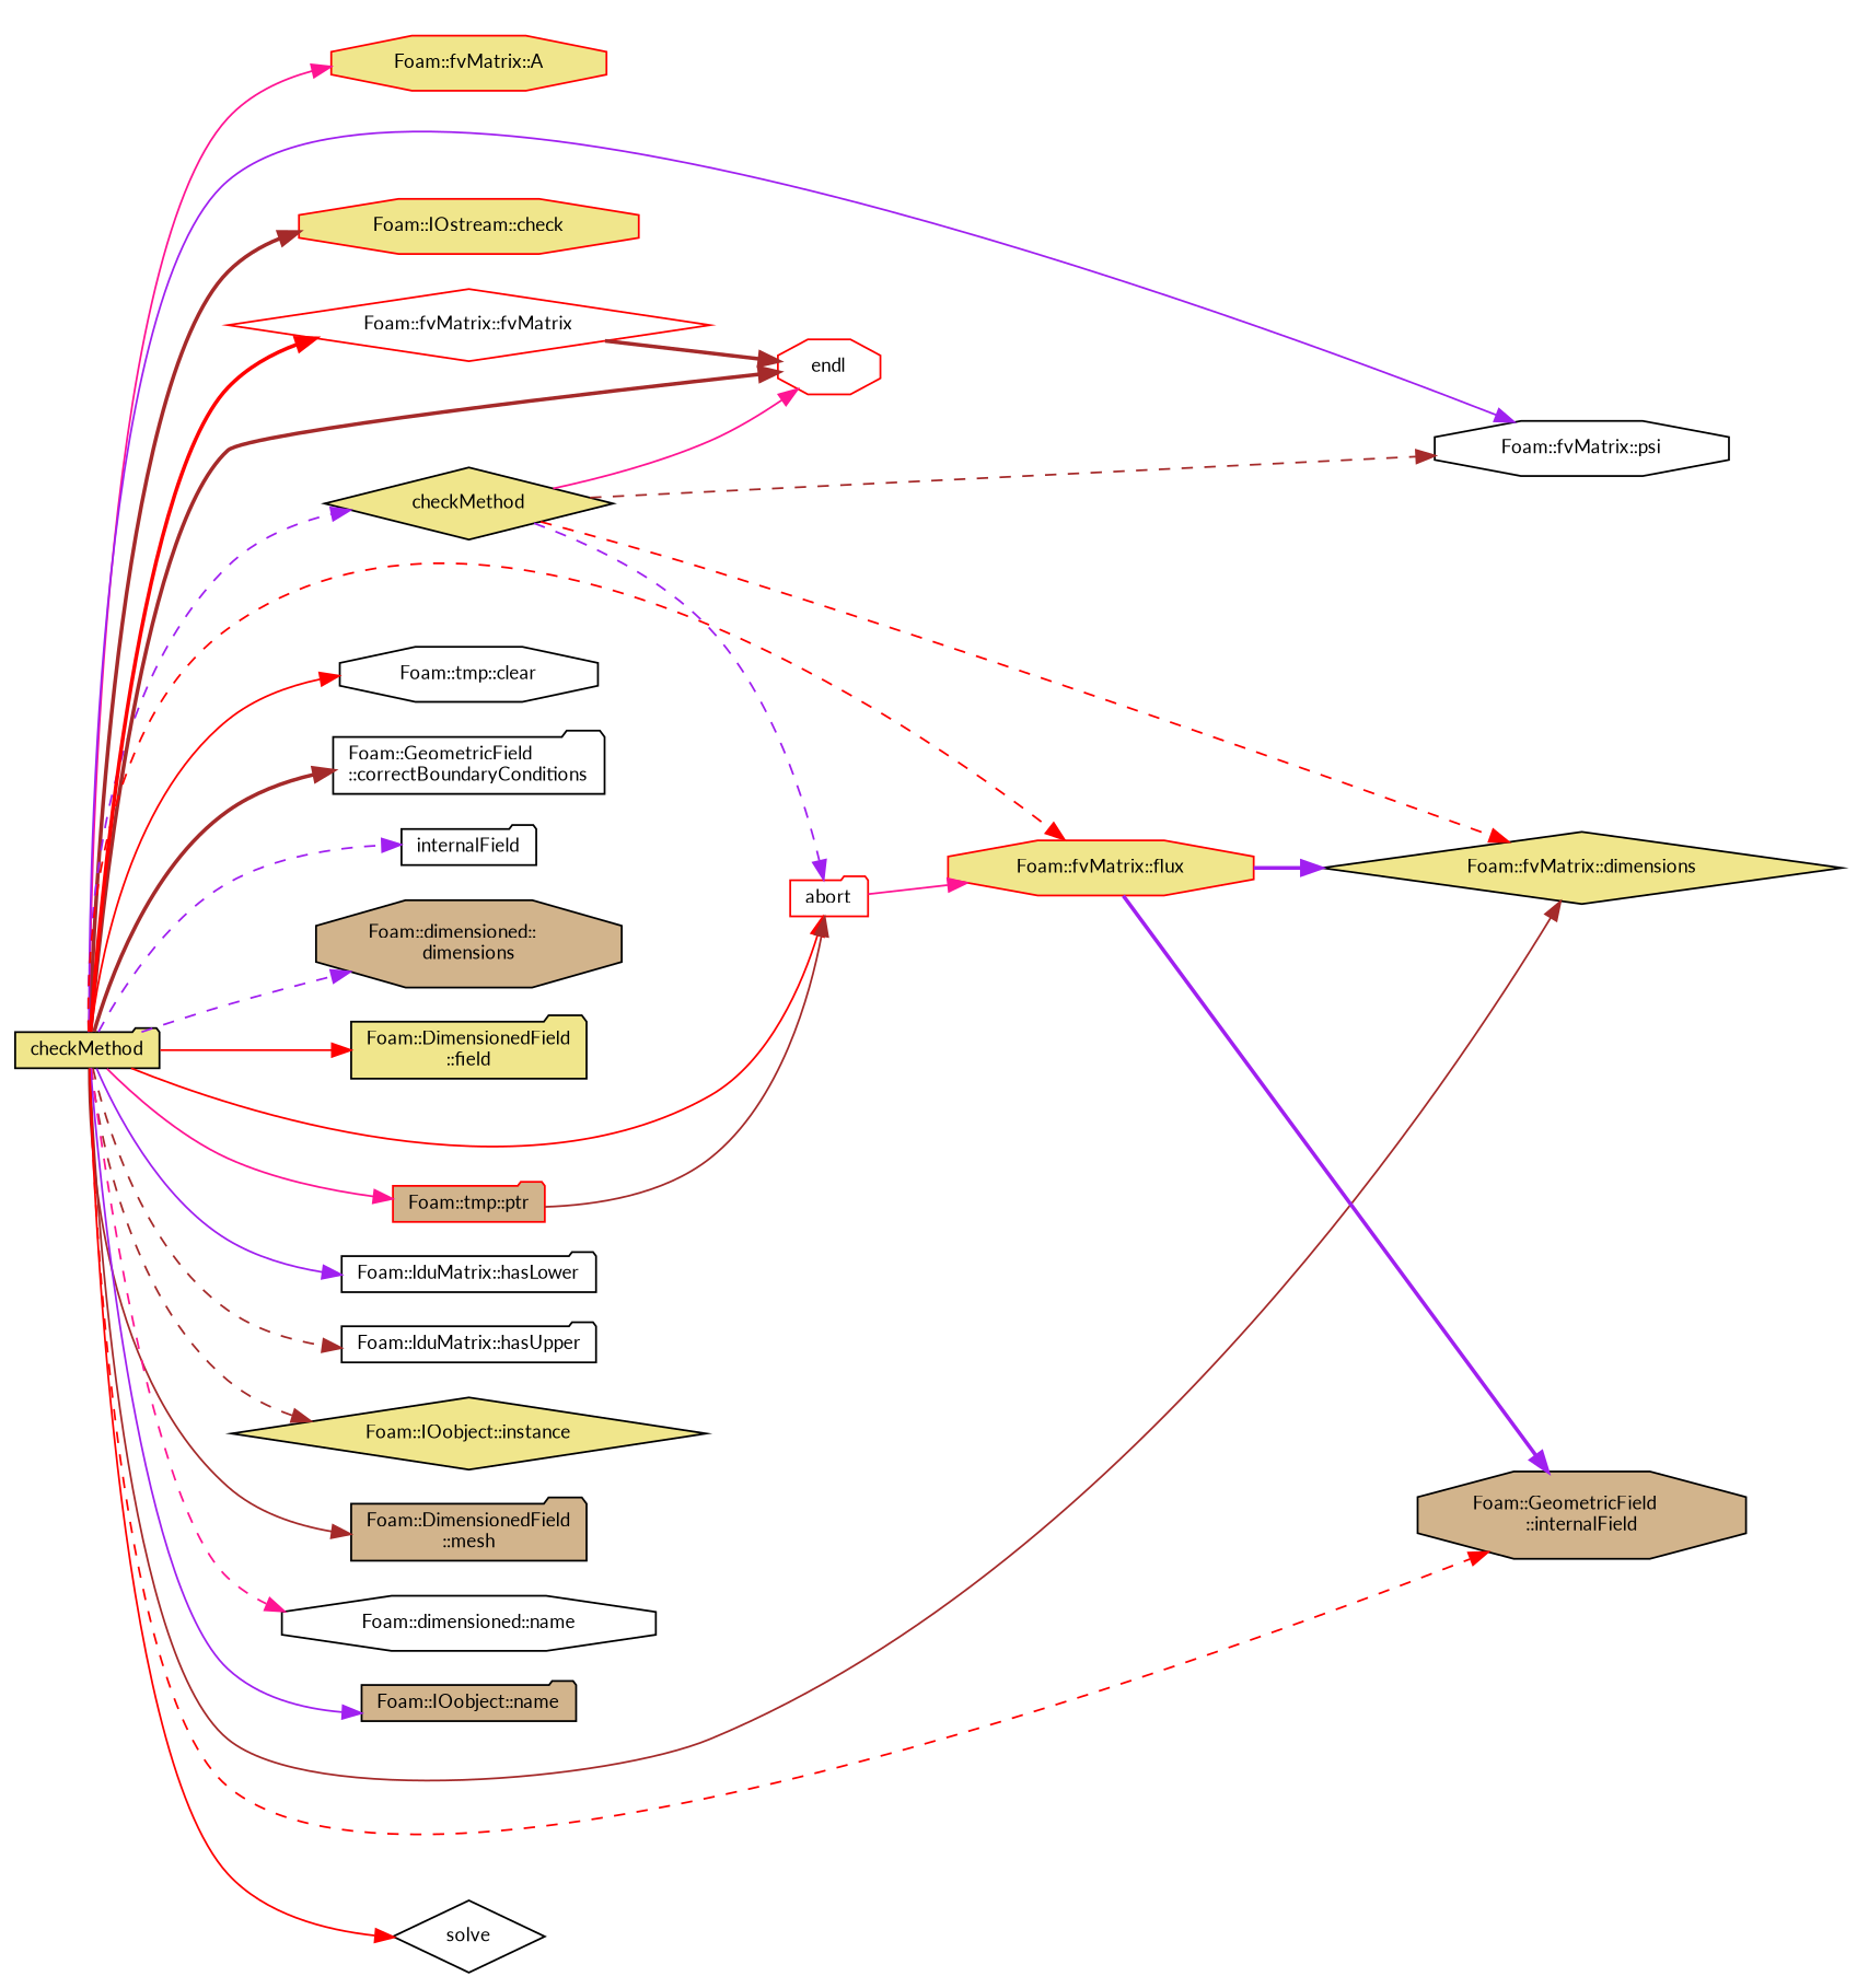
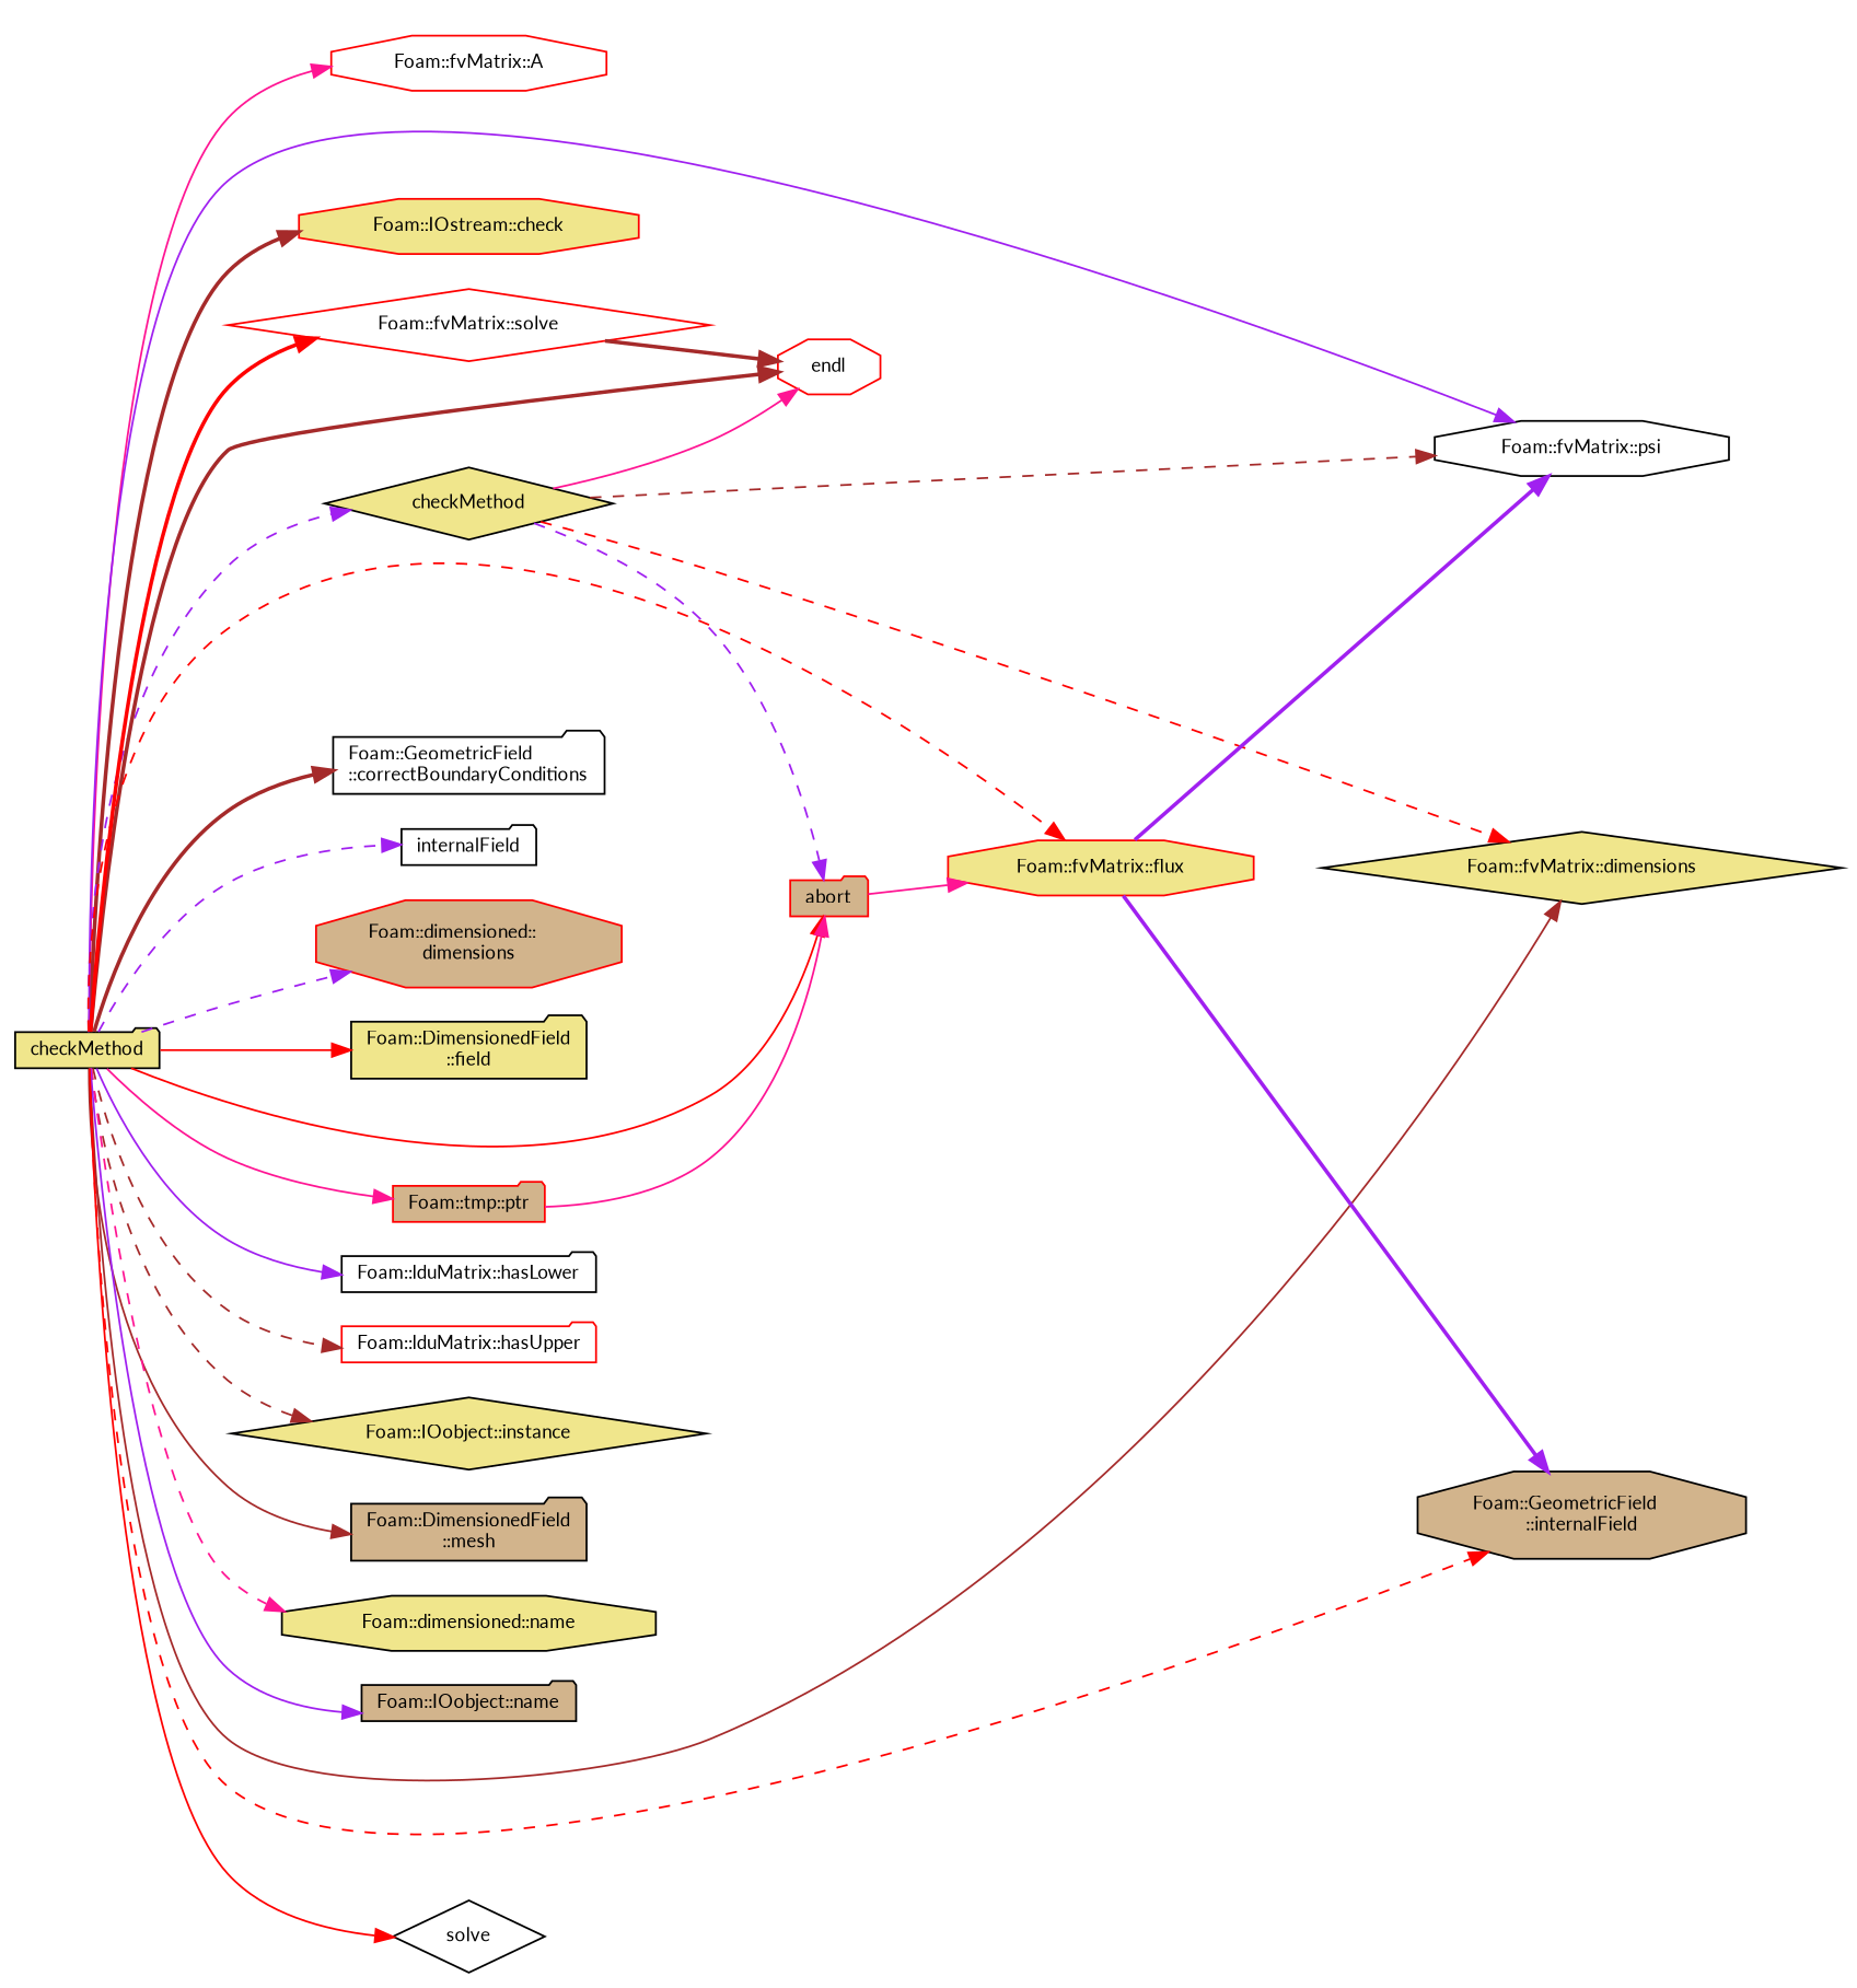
  digraph {
    fontname=Lato
    rankdir=LR
    node [color=black fillcolor=khaki fontname=Lato fontsize=10 shape=folder style=filled]
    edge [color=brown fontname=Lato fontsize=10 labelfontname=Helvetica labelfontsize=10 style=solid]
    n1 [fontcolor=black height=0.2 label=checkMethod width=0.4]
-   n2 [color=red height=0.2 label="Foam::fvMatrix::A" shape=octagon width=0.4]
-   n3 [color=red fillcolor=white height=0.2 label=abort width=0.4]
+   n2 [color=red fillcolor=white height=0.2 label="Foam::fvMatrix::A" shape=octagon width=0.4]
+   n3 [color=red fillcolor=tan height=0.2 label=abort width=0.4]
    n4 [color=red height=0.2 label="Foam::IOstream::check" shape=octagon width=0.4]
    n5 [height=0.2 label=checkMethod shape=diamond width=0.4]
    n6 [height=0.2 label="Foam::fvMatrix::dimensions" shape=diamond width=0.4]
    n7 [color=red fillcolor=white height=0.2 label=endl shape=octagon width=0.4]
    n8 [fillcolor=white height=0.2 label="Foam::fvMatrix::psi" shape=octagon width=0.4]
-   n9 [fillcolor=white height=0.2 label="Foam::tmp::clear" shape=octagon width=0.4]
    n10 [fillcolor=white height=0.2 label="Foam::GeometricField\l::correctBoundaryConditions" width=0.4]
    n11 [fillcolor=white height=0.2 label=internalField width=0.4]
-   n12 [fillcolor=tan height=0.2 label="Foam::dimensioned::\ldimensions" shape=octagon width=0.4]
+   n12 [color=red fillcolor=tan height=0.2 label="Foam::dimensioned::\ldimensions" shape=octagon width=0.4]
    n13 [height=0.2 label="Foam::DimensionedField\l::field" width=0.4]
    n14 [color=red height=0.2 label="Foam::fvMatrix::flux" shape=octagon width=0.4]
    n15 [fillcolor=tan height=0.2 label="Foam::GeometricField\l::internalField" shape=octagon width=0.4]
    n16 [fillcolor=white height=0.2 label="Foam::lduMatrix::hasLower" width=0.4]
-   n17 [fillcolor=white height=0.2 label="Foam::lduMatrix::hasUpper" width=0.4]
+   n17 [color=red fillcolor=white height=0.2 label="Foam::lduMatrix::hasUpper" width=0.4]
    n18 [height=0.2 label="Foam::IOobject::instance" shape=diamond width=0.4]
    n19 [fillcolor=tan height=0.2 label="Foam::DimensionedField\l::mesh" width=0.4]
-   n20 [fillcolor=white height=0.2 label="Foam::dimensioned::name" shape=octagon width=0.4]
+   n20 [height=0.2 label="Foam::dimensioned::name" shape=octagon width=0.4]
    n21 [fillcolor=tan height=0.2 label="Foam::IOobject::name" width=0.4]
    n22 [color=red fillcolor=tan height=0.2 label="Foam::tmp::ptr" width=0.4]
-   n23 [color=red fillcolor=white height=0.2 label="Foam::fvMatrix::fvMatrix" shape=diamond width=0.4]
+   n23 [color=red fillcolor=white height=0.2 label="Foam::fvMatrix::solve" shape=diamond width=0.4]
    n24 [fillcolor=white height=0.2 label=solve shape=diamond width=0.4]
    n1 -> n2 [color=deeppink]
    n1 -> n3 [color=red]
    n1 -> n4 [style=bold]
    n1 -> n5 [color=purple style=dashed]
    n1 -> n6
    n1 -> n7 [style=bold]
    n1 -> n8 [color=purple]
-   n1 -> n9 [color=red]
    n1 -> n10 [style=bold]
    n1 -> n11 [color=purple style=dashed]
    n1 -> n12 [color=purple style=dashed]
    n1 -> n13 [color=red]
    n1 -> n14 [color=red style=dashed]
    n1 -> n15 [color=red style=dashed]
    n1 -> n16 [color=purple]
    n1 -> n17 [style=dashed]
    n1 -> n18 [style=dashed]
    n1 -> n19
    n1 -> n20 [color=deeppink style=dashed]
    n1 -> n21 [color=purple]
    n1 -> n22 [color=deeppink]
    n1 -> n23 [color=red style=bold]
    n1 -> n24 [color=red]
    n3 -> n14 [color=deeppink]
    n5 -> n3 [color=purple style=dashed]
    n5 -> n6 [color=red style=dashed]
    n5 -> n7 [color=deeppink]
    n5 -> n8 [style=dashed]
-   n14 -> n6 [color=purple style=bold]
+   n14 -> n8 [color=purple style=bold]
    n14 -> n15 [color=purple style=bold]
-   n22 -> n3
+   n22 -> n3 [color=deeppink]
    n23 -> n7 [style=bold]
  }
